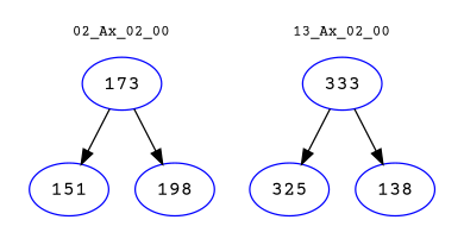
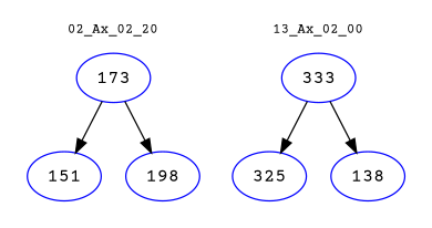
  digraph {
    fontname="Courier Prime"
    node [color=blue fontname="Courier Prime"]
    edge [color=black fontname="Courier Prime"]
    n1 [label=173]
    n2 [label=151]
    n3 [label=198]
    n4 [label=333]
    n5 [label=325]
    n6 [label=138]
    subgraph cluster_1 {
      color=white
      fontsize=10
-     label="02_Ax_02_00"
+     label="02_Ax_02_20"
      n1
      n2
      n3
    }
    subgraph cluster_2 {
      color=white
      fontsize=10
      label="13_Ax_02_00"
      n4
      n5
      n6
    }
    n1 -> n2
    n1 -> n3
    n4 -> n5
    n4 -> n6
  }
